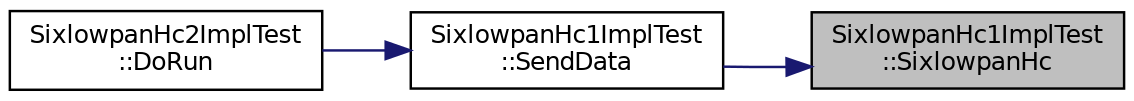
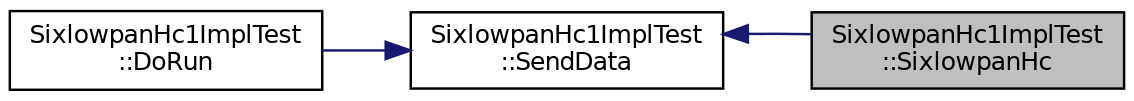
  digraph {
    rankdir=RL
    node [color=black fillcolor=white fontname=Helvetica fontsize=10 shape=record style=filled]
    edge [color=midnightblue dir=back fontname=Helvetica fontsize=10 labelfontname=Helvetica labelfontsize=10 style=solid]
    n1 [fillcolor=grey75 fontcolor=black height=0.2 label="SixlowpanHc1ImplTest\l::SixlowpanHc" width=0.4]
    n2 [height=0.2 label="SixlowpanHc1ImplTest\l::SendData" width=0.4]
-   n3 [height=0.2 label="SixlowpanHc2ImplTest\l::DoRun" width=0.4]
-   n1 -> n2
+   n3 [height=0.2 label="SixlowpanHc1ImplTest\l::DoRun" width=0.4]
+   n2 -> n1
    n2 -> n3
  }
